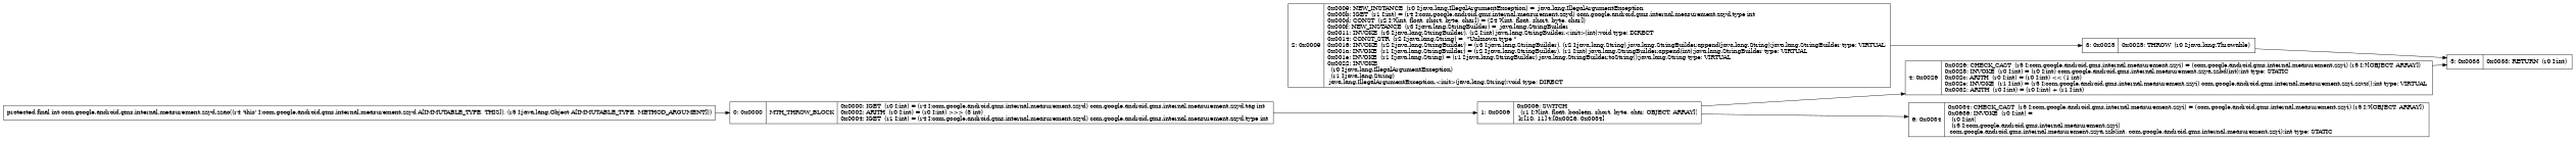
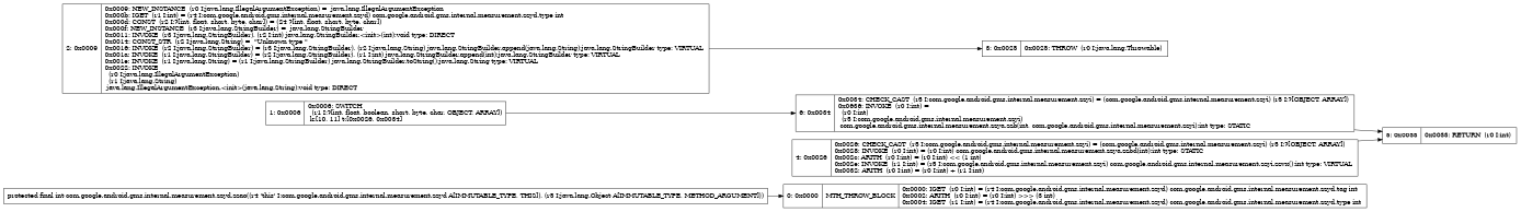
  digraph {
    rankdir=LR
    node [shape=record]
    n1 [label="{0\:\ 0x0000|MTH_THROW_BLOCK\l|0x0000: IGET  (r0 I:int) = (r4 I:com.google.android.gms.internal.measurement.zzyd) com.google.android.gms.internal.measurement.zzyd.tag int \l0x0002: ARITH  (r0 I:int) = (r0 I:int) \>\>\> (3 int) \l0x0004: IGET  (r1 I:int) = (r4 I:com.google.android.gms.internal.measurement.zzyd) com.google.android.gms.internal.measurement.zzyd.type int \l}"]
    n2 [label="{1\:\ 0x0006|0x0006: SWITCH  \l  (r1 I:?[int, float, boolean, short, byte, char, OBJECT, ARRAY])\l k:[10, 11] t:[0x0026, 0x0034] \l}"]
    n3 [label="{4\:\ 0x0026|0x0026: CHECK_CAST  (r5 I:com.google.android.gms.internal.measurement.zzyi) = (com.google.android.gms.internal.measurement.zzyi) (r5 I:?[OBJECT, ARRAY]) \l0x0028: INVOKE  (r0 I:int) = (r0 I:int) com.google.android.gms.internal.measurement.zzya.zzbd(int):int type: STATIC \l0x002c: ARITH  (r0 I:int) = (r0 I:int) \<\< (1 int) \l0x002e: INVOKE  (r1 I:int) = (r5 I:com.google.android.gms.internal.measurement.zzyi) com.google.android.gms.internal.measurement.zzyi.zzvx():int type: VIRTUAL \l0x0032: ARITH  (r0 I:int) = (r0 I:int) + (r1 I:int) \l}"]
    n4 [label="{6\:\ 0x0034|0x0034: CHECK_CAST  (r5 I:com.google.android.gms.internal.measurement.zzyi) = (com.google.android.gms.internal.measurement.zzyi) (r5 I:?[OBJECT, ARRAY]) \l0x0636: INVOKE  (r0 I:int) = \l  (r0 I:int)\l  (r5 I:com.google.android.gms.internal.measurement.zzyi)\l com.google.android.gms.internal.measurement.zzya.zzb(int, com.google.android.gms.internal.measurement.zzyi):int type: STATIC \l}"]
    n5 [label="{2\:\ 0x0009|0x0009: NEW_INSTANCE  (r0 I:java.lang.IllegalArgumentException) =  java.lang.IllegalArgumentException \l0x000b: IGET  (r1 I:int) = (r4 I:com.google.android.gms.internal.measurement.zzyd) com.google.android.gms.internal.measurement.zzyd.type int \l0x000d: CONST  (r2 I:?[int, float, short, byte, char]) = (24 ?[int, float, short, byte, char]) \l0x000f: NEW_INSTANCE  (r3 I:java.lang.StringBuilder) =  java.lang.StringBuilder \l0x0011: INVOKE  (r3 I:java.lang.StringBuilder), (r2 I:int) java.lang.StringBuilder.\<init\>(int):void type: DIRECT \l0x0014: CONST_STR  (r2 I:java.lang.String) =  \"Unknown type \" \l0x0016: INVOKE  (r2 I:java.lang.StringBuilder) = (r3 I:java.lang.StringBuilder), (r2 I:java.lang.String) java.lang.StringBuilder.append(java.lang.String):java.lang.StringBuilder type: VIRTUAL \l0x001a: INVOKE  (r1 I:java.lang.StringBuilder) = (r2 I:java.lang.StringBuilder), (r1 I:int) java.lang.StringBuilder.append(int):java.lang.StringBuilder type: VIRTUAL \l0x001e: INVOKE  (r1 I:java.lang.String) = (r1 I:java.lang.StringBuilder) java.lang.StringBuilder.toString():java.lang.String type: VIRTUAL \l0x0022: INVOKE  \l  (r0 I:java.lang.IllegalArgumentException)\l  (r1 I:java.lang.String)\l java.lang.IllegalArgumentException.\<init\>(java.lang.String):void type: DIRECT \l}"]
    n6 [label="{3\:\ 0x0025|0x0025: THROW  (r0 I:java.lang.Throwable) \l}"]
    n7 [label="{5\:\ 0x0033|0x0033: RETURN  (r0 I:int) \l}"]
    n8 [label="{protected final int com.google.android.gms.internal.measurement.zzyd.zzao((r4 'this' I:com.google.android.gms.internal.measurement.zzyd A[IMMUTABLE_TYPE, THIS]), (r5 I:java.lang.Object A[IMMUTABLE_TYPE, METHOD_ARGUMENT])) }"]
-   n1 -> n2
-   n2 -> n3
    n2 -> n4
    n3 -> n7
-   n6 -> n7
+   n4 -> n7
    n5 -> n6
    n8 -> n1
  }
